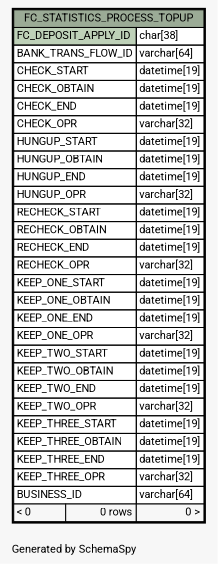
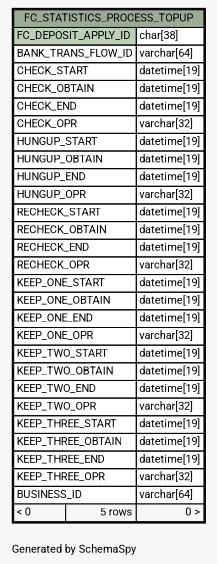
  digraph {
    bgcolor="#f7f7f7"
    fontname=Roboto
    fontsize=11
    label="\nGenerated by SchemaSpy"
    labeljust=l
    nodesep=0.18
    rankdir=RL
    ranksep=0.46
-   n1 [fontname=Roboto fontsize=11 label=<     <TABLE BORDER="2" CELLBORDER="1" CELLSPACING="0" BGCOLOR="#ffffff">       <TR><TD COLSPAN="3" BGCOLOR="#9bab96" ALIGN="CENTER">FC_STATISTICS_PROCESS_TOPUP</TD></TR>       <TR><TD PORT="FC_DEPOSIT_APPLY_ID" COLSPAN="2" BGCOLOR="#bed1b8" ALIGN="LEFT">FC_DEPOSIT_APPLY_ID</TD><TD PORT="FC_DEPOSIT_APPLY_ID.type" ALIGN="LEFT">char[38]</TD></TR>       <TR><TD PORT="BANK_TRANS_FLOW_ID" COLSPAN="2" ALIGN="LEFT">BANK_TRANS_FLOW_ID</TD><TD PORT="BANK_TRANS_FLOW_ID.type" ALIGN="LEFT">varchar[64]</TD></TR>       <TR><TD PORT="CHECK_START" COLSPAN="2" ALIGN="LEFT">CHECK_START</TD><TD PORT="CHECK_START.type" ALIGN="LEFT">datetime[19]</TD></TR>       <TR><TD PORT="CHECK_OBTAIN" COLSPAN="2" ALIGN="LEFT">CHECK_OBTAIN</TD><TD PORT="CHECK_OBTAIN.type" ALIGN="LEFT">datetime[19]</TD></TR>       <TR><TD PORT="CHECK_END" COLSPAN="2" ALIGN="LEFT">CHECK_END</TD><TD PORT="CHECK_END.type" ALIGN="LEFT">datetime[19]</TD></TR>       <TR><TD PORT="CHECK_OPR" COLSPAN="2" ALIGN="LEFT">CHECK_OPR</TD><TD PORT="CHECK_OPR.type" ALIGN="LEFT">varchar[32]</TD></TR>       <TR><TD PORT="HUNGUP_START" COLSPAN="2" ALIGN="LEFT">HUNGUP_START</TD><TD PORT="HUNGUP_START.type" ALIGN="LEFT">datetime[19]</TD></TR>       <TR><TD PORT="HUNGUP_OBTAIN" COLSPAN="2" ALIGN="LEFT">HUNGUP_OBTAIN</TD><TD PORT="HUNGUP_OBTAIN.type" ALIGN="LEFT">datetime[19]</TD></TR>       <TR><TD PORT="HUNGUP_END" COLSPAN="2" ALIGN="LEFT">HUNGUP_END</TD><TD PORT="HUNGUP_END.type" ALIGN="LEFT">datetime[19]</TD></TR>       <TR><TD PORT="HUNGUP_OPR" COLSPAN="2" ALIGN="LEFT">HUNGUP_OPR</TD><TD PORT="HUNGUP_OPR.type" ALIGN="LEFT">varchar[32]</TD></TR>       <TR><TD PORT="RECHECK_START" COLSPAN="2" ALIGN="LEFT">RECHECK_START</TD><TD PORT="RECHECK_START.type" ALIGN="LEFT">datetime[19]</TD></TR>       <TR><TD PORT="RECHECK_OBTAIN" COLSPAN="2" ALIGN="LEFT">RECHECK_OBTAIN</TD><TD PORT="RECHECK_OBTAIN.type" ALIGN="LEFT">datetime[19]</TD></TR>       <TR><TD PORT="RECHECK_END" COLSPAN="2" ALIGN="LEFT">RECHECK_END</TD><TD PORT="RECHECK_END.type" ALIGN="LEFT">datetime[19]</TD></TR>       <TR><TD PORT="RECHECK_OPR" COLSPAN="2" ALIGN="LEFT">RECHECK_OPR</TD><TD PORT="RECHECK_OPR.type" ALIGN="LEFT">varchar[32]</TD></TR>       <TR><TD PORT="KEEP_ONE_START" COLSPAN="2" ALIGN="LEFT">KEEP_ONE_START</TD><TD PORT="KEEP_ONE_START.type" ALIGN="LEFT">datetime[19]</TD></TR>       <TR><TD PORT="KEEP_ONE_OBTAIN" COLSPAN="2" ALIGN="LEFT">KEEP_ONE_OBTAIN</TD><TD PORT="KEEP_ONE_OBTAIN.type" ALIGN="LEFT">datetime[19]</TD></TR>       <TR><TD PORT="KEEP_ONE_END" COLSPAN="2" ALIGN="LEFT">KEEP_ONE_END</TD><TD PORT="KEEP_ONE_END.type" ALIGN="LEFT">datetime[19]</TD></TR>       <TR><TD PORT="KEEP_ONE_OPR" COLSPAN="2" ALIGN="LEFT">KEEP_ONE_OPR</TD><TD PORT="KEEP_ONE_OPR.type" ALIGN="LEFT">varchar[32]</TD></TR>       <TR><TD PORT="KEEP_TWO_START" COLSPAN="2" ALIGN="LEFT">KEEP_TWO_START</TD><TD PORT="KEEP_TWO_START.type" ALIGN="LEFT">datetime[19]</TD></TR>       <TR><TD PORT="KEEP_TWO_OBTAIN" COLSPAN="2" ALIGN="LEFT">KEEP_TWO_OBTAIN</TD><TD PORT="KEEP_TWO_OBTAIN.type" ALIGN="LEFT">datetime[19]</TD></TR>       <TR><TD PORT="KEEP_TWO_END" COLSPAN="2" ALIGN="LEFT">KEEP_TWO_END</TD><TD PORT="KEEP_TWO_END.type" ALIGN="LEFT">datetime[19]</TD></TR>       <TR><TD PORT="KEEP_TWO_OPR" COLSPAN="2" ALIGN="LEFT">KEEP_TWO_OPR</TD><TD PORT="KEEP_TWO_OPR.type" ALIGN="LEFT">varchar[32]</TD></TR>       <TR><TD PORT="KEEP_THREE_START" COLSPAN="2" ALIGN="LEFT">KEEP_THREE_START</TD><TD PORT="KEEP_THREE_START.type" ALIGN="LEFT">datetime[19]</TD></TR>       <TR><TD PORT="KEEP_THREE_OBTAIN" COLSPAN="2" ALIGN="LEFT">KEEP_THREE_OBTAIN</TD><TD PORT="KEEP_THREE_OBTAIN.type" ALIGN="LEFT">datetime[19]</TD></TR>       <TR><TD PORT="KEEP_THREE_END" COLSPAN="2" ALIGN="LEFT">KEEP_THREE_END</TD><TD PORT="KEEP_THREE_END.type" ALIGN="LEFT">datetime[19]</TD></TR>       <TR><TD PORT="KEEP_THREE_OPR" COLSPAN="2" ALIGN="LEFT">KEEP_THREE_OPR</TD><TD PORT="KEEP_THREE_OPR.type" ALIGN="LEFT">varchar[32]</TD></TR>       <TR><TD PORT="BUSINESS_ID" COLSPAN="2" ALIGN="LEFT">BUSINESS_ID</TD><TD PORT="BUSINESS_ID.type" ALIGN="LEFT">varchar[64]</TD></TR>       <TR><TD ALIGN="LEFT" BGCOLOR="#f7f7f7">&lt; 0</TD><TD ALIGN="RIGHT" BGCOLOR="#f7f7f7">0 rows</TD><TD ALIGN="RIGHT" BGCOLOR="#f7f7f7">0 &gt;</TD></TR>     </TABLE>> shape=plaintext]
+   n1 [fontname=Roboto fontsize=11 label=<     <TABLE BORDER="2" CELLBORDER="1" CELLSPACING="0" BGCOLOR="#ffffff">       <TR><TD COLSPAN="3" BGCOLOR="#9bab96" ALIGN="CENTER">FC_STATISTICS_PROCESS_TOPUP</TD></TR>       <TR><TD PORT="FC_DEPOSIT_APPLY_ID" COLSPAN="2" BGCOLOR="#bed1b8" ALIGN="LEFT">FC_DEPOSIT_APPLY_ID</TD><TD PORT="FC_DEPOSIT_APPLY_ID.type" ALIGN="LEFT">char[38]</TD></TR>       <TR><TD PORT="BANK_TRANS_FLOW_ID" COLSPAN="2" ALIGN="LEFT">BANK_TRANS_FLOW_ID</TD><TD PORT="BANK_TRANS_FLOW_ID.type" ALIGN="LEFT">varchar[64]</TD></TR>       <TR><TD PORT="CHECK_START" COLSPAN="2" ALIGN="LEFT">CHECK_START</TD><TD PORT="CHECK_START.type" ALIGN="LEFT">datetime[19]</TD></TR>       <TR><TD PORT="CHECK_OBTAIN" COLSPAN="2" ALIGN="LEFT">CHECK_OBTAIN</TD><TD PORT="CHECK_OBTAIN.type" ALIGN="LEFT">datetime[19]</TD></TR>       <TR><TD PORT="CHECK_END" COLSPAN="2" ALIGN="LEFT">CHECK_END</TD><TD PORT="CHECK_END.type" ALIGN="LEFT">datetime[19]</TD></TR>       <TR><TD PORT="CHECK_OPR" COLSPAN="2" ALIGN="LEFT">CHECK_OPR</TD><TD PORT="CHECK_OPR.type" ALIGN="LEFT">varchar[32]</TD></TR>       <TR><TD PORT="HUNGUP_START" COLSPAN="2" ALIGN="LEFT">HUNGUP_START</TD><TD PORT="HUNGUP_START.type" ALIGN="LEFT">datetime[19]</TD></TR>       <TR><TD PORT="HUNGUP_OBTAIN" COLSPAN="2" ALIGN="LEFT">HUNGUP_OBTAIN</TD><TD PORT="HUNGUP_OBTAIN.type" ALIGN="LEFT">datetime[19]</TD></TR>       <TR><TD PORT="HUNGUP_END" COLSPAN="2" ALIGN="LEFT">HUNGUP_END</TD><TD PORT="HUNGUP_END.type" ALIGN="LEFT">datetime[19]</TD></TR>       <TR><TD PORT="HUNGUP_OPR" COLSPAN="2" ALIGN="LEFT">HUNGUP_OPR</TD><TD PORT="HUNGUP_OPR.type" ALIGN="LEFT">varchar[32]</TD></TR>       <TR><TD PORT="RECHECK_START" COLSPAN="2" ALIGN="LEFT">RECHECK_START</TD><TD PORT="RECHECK_START.type" ALIGN="LEFT">datetime[19]</TD></TR>       <TR><TD PORT="RECHECK_OBTAIN" COLSPAN="2" ALIGN="LEFT">RECHECK_OBTAIN</TD><TD PORT="RECHECK_OBTAIN.type" ALIGN="LEFT">datetime[19]</TD></TR>       <TR><TD PORT="RECHECK_END" COLSPAN="2" ALIGN="LEFT">RECHECK_END</TD><TD PORT="RECHECK_END.type" ALIGN="LEFT">datetime[19]</TD></TR>       <TR><TD PORT="RECHECK_OPR" COLSPAN="2" ALIGN="LEFT">RECHECK_OPR</TD><TD PORT="RECHECK_OPR.type" ALIGN="LEFT">varchar[32]</TD></TR>       <TR><TD PORT="KEEP_ONE_START" COLSPAN="2" ALIGN="LEFT">KEEP_ONE_START</TD><TD PORT="KEEP_ONE_START.type" ALIGN="LEFT">datetime[19]</TD></TR>       <TR><TD PORT="KEEP_ONE_OBTAIN" COLSPAN="2" ALIGN="LEFT">KEEP_ONE_OBTAIN</TD><TD PORT="KEEP_ONE_OBTAIN.type" ALIGN="LEFT">datetime[19]</TD></TR>       <TR><TD PORT="KEEP_ONE_END" COLSPAN="2" ALIGN="LEFT">KEEP_ONE_END</TD><TD PORT="KEEP_ONE_END.type" ALIGN="LEFT">datetime[19]</TD></TR>       <TR><TD PORT="KEEP_ONE_OPR" COLSPAN="2" ALIGN="LEFT">KEEP_ONE_OPR</TD><TD PORT="KEEP_ONE_OPR.type" ALIGN="LEFT">varchar[32]</TD></TR>       <TR><TD PORT="KEEP_TWO_START" COLSPAN="2" ALIGN="LEFT">KEEP_TWO_START</TD><TD PORT="KEEP_TWO_START.type" ALIGN="LEFT">datetime[19]</TD></TR>       <TR><TD PORT="KEEP_TWO_OBTAIN" COLSPAN="2" ALIGN="LEFT">KEEP_TWO_OBTAIN</TD><TD PORT="KEEP_TWO_OBTAIN.type" ALIGN="LEFT">datetime[19]</TD></TR>       <TR><TD PORT="KEEP_TWO_END" COLSPAN="2" ALIGN="LEFT">KEEP_TWO_END</TD><TD PORT="KEEP_TWO_END.type" ALIGN="LEFT">datetime[19]</TD></TR>       <TR><TD PORT="KEEP_TWO_OPR" COLSPAN="2" ALIGN="LEFT">KEEP_TWO_OPR</TD><TD PORT="KEEP_TWO_OPR.type" ALIGN="LEFT">varchar[32]</TD></TR>       <TR><TD PORT="KEEP_THREE_START" COLSPAN="2" ALIGN="LEFT">KEEP_THREE_START</TD><TD PORT="KEEP_THREE_START.type" ALIGN="LEFT">datetime[19]</TD></TR>       <TR><TD PORT="KEEP_THREE_OBTAIN" COLSPAN="2" ALIGN="LEFT">KEEP_THREE_OBTAIN</TD><TD PORT="KEEP_THREE_OBTAIN.type" ALIGN="LEFT">datetime[19]</TD></TR>       <TR><TD PORT="KEEP_THREE_END" COLSPAN="2" ALIGN="LEFT">KEEP_THREE_END</TD><TD PORT="KEEP_THREE_END.type" ALIGN="LEFT">datetime[19]</TD></TR>       <TR><TD PORT="KEEP_THREE_OPR" COLSPAN="2" ALIGN="LEFT">KEEP_THREE_OPR</TD><TD PORT="KEEP_THREE_OPR.type" ALIGN="LEFT">varchar[32]</TD></TR>       <TR><TD PORT="BUSINESS_ID" COLSPAN="2" ALIGN="LEFT">BUSINESS_ID</TD><TD PORT="BUSINESS_ID.type" ALIGN="LEFT">varchar[64]</TD></TR>       <TR><TD ALIGN="LEFT" BGCOLOR="#f7f7f7">&lt; 0</TD><TD ALIGN="RIGHT" BGCOLOR="#f7f7f7">5 rows</TD><TD ALIGN="RIGHT" BGCOLOR="#f7f7f7">0 &gt;</TD></TR>     </TABLE>> shape=plaintext]
  }
